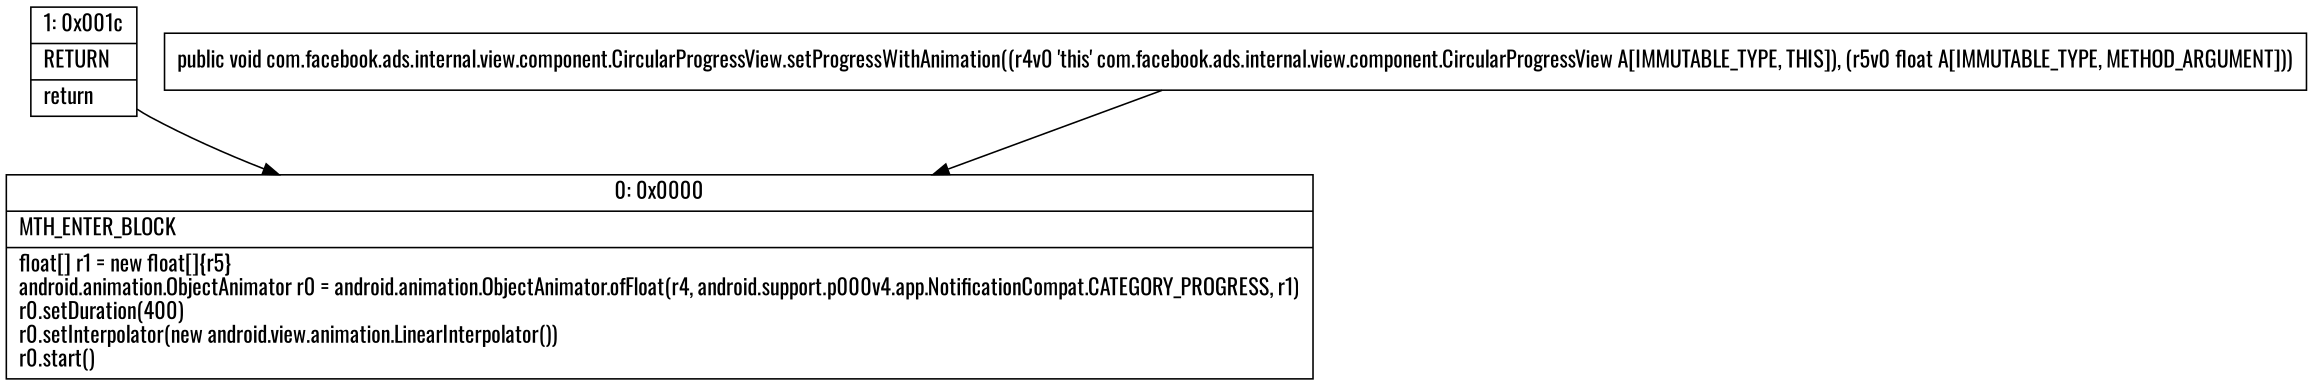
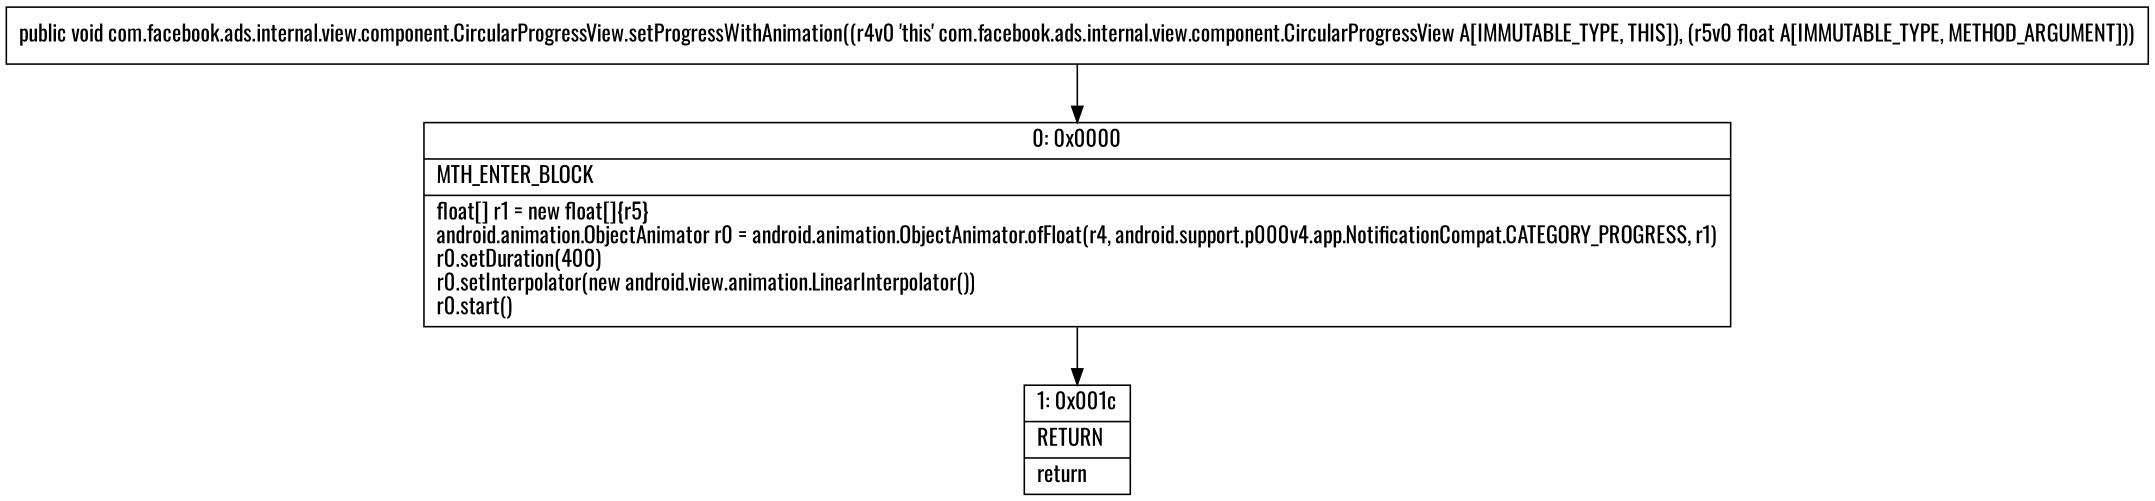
  digraph {
    fontname=Oswald
    node [shape=record fontname=Oswald]
    edge [fontname=Oswald]
    n1 [label="{0\:\ 0x0000|MTH_ENTER_BLOCK\l|float[] r1 = new float[]\{r5\}\landroid.animation.ObjectAnimator r0 = android.animation.ObjectAnimator.ofFloat(r4, android.support.p000v4.app.NotificationCompat.CATEGORY_PROGRESS, r1)\lr0.setDuration(400)\lr0.setInterpolator(new android.view.animation.LinearInterpolator())\lr0.start()\l}"]
    n2 [label="{1\:\ 0x001c|RETURN\l|return\l}"]
    n3 [label="{public void com.facebook.ads.internal.view.component.CircularProgressView.setProgressWithAnimation((r4v0 'this' com.facebook.ads.internal.view.component.CircularProgressView A[IMMUTABLE_TYPE, THIS]), (r5v0 float A[IMMUTABLE_TYPE, METHOD_ARGUMENT])) }"]
-   n2 -> n1
+   n1 -> n2
    n3 -> n1
  }
